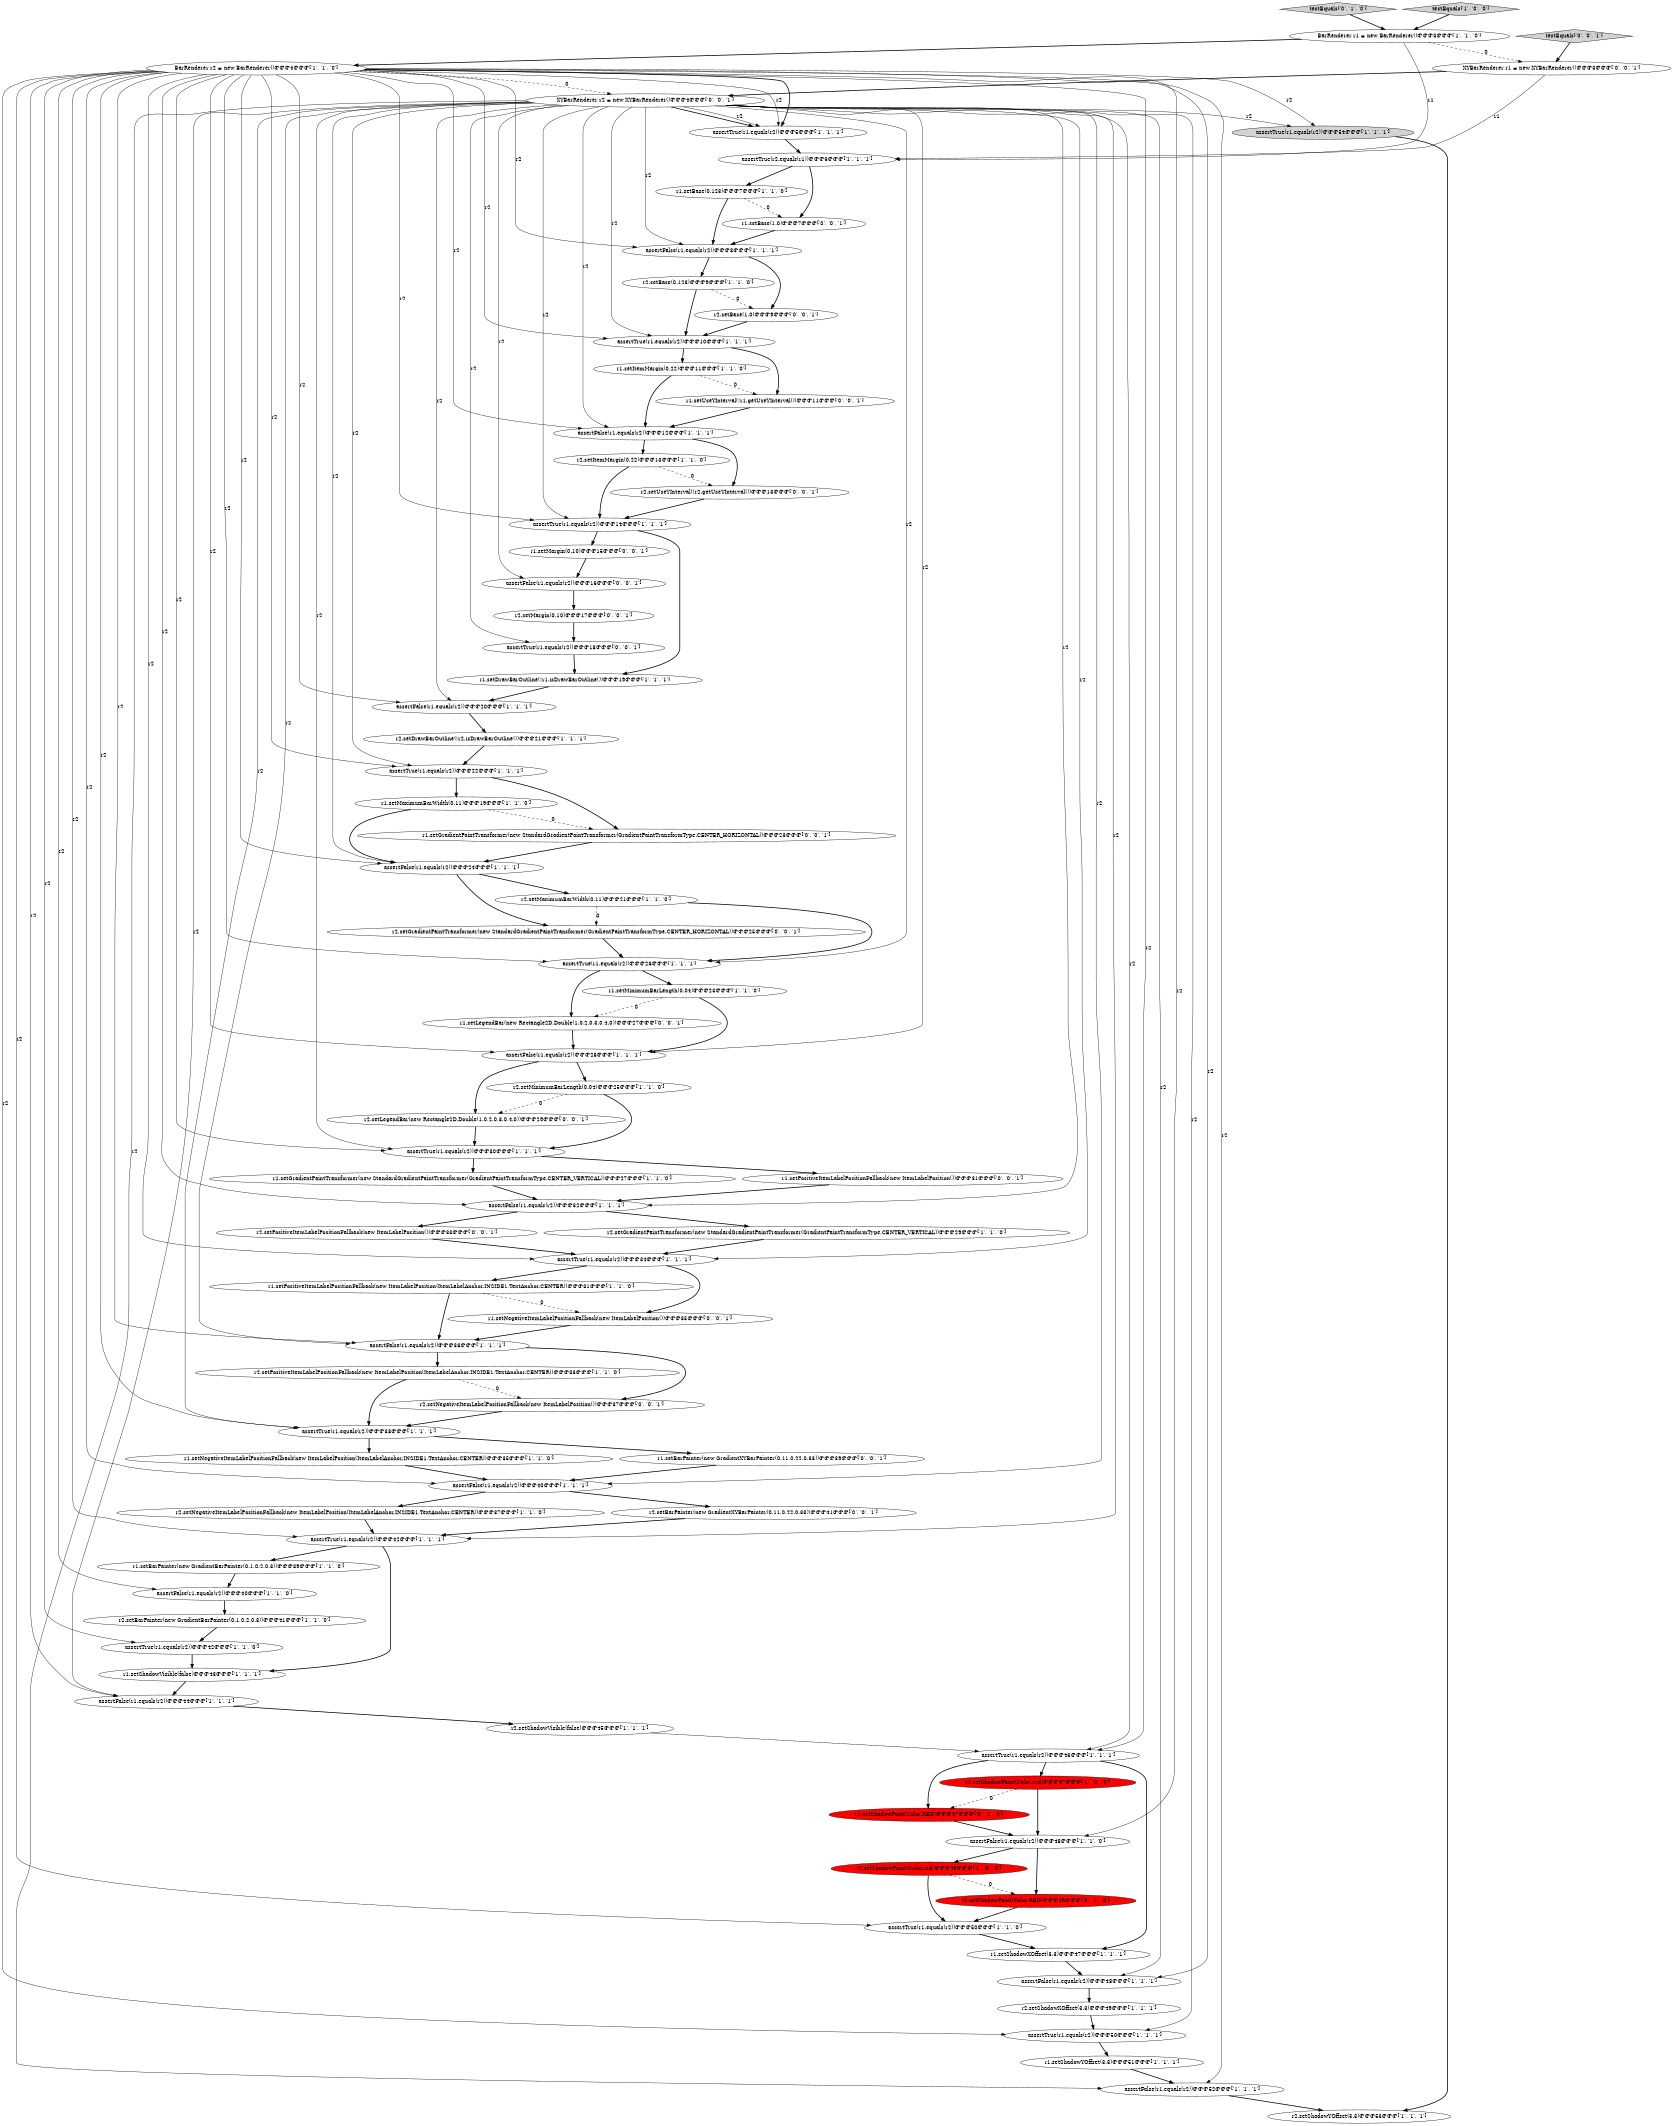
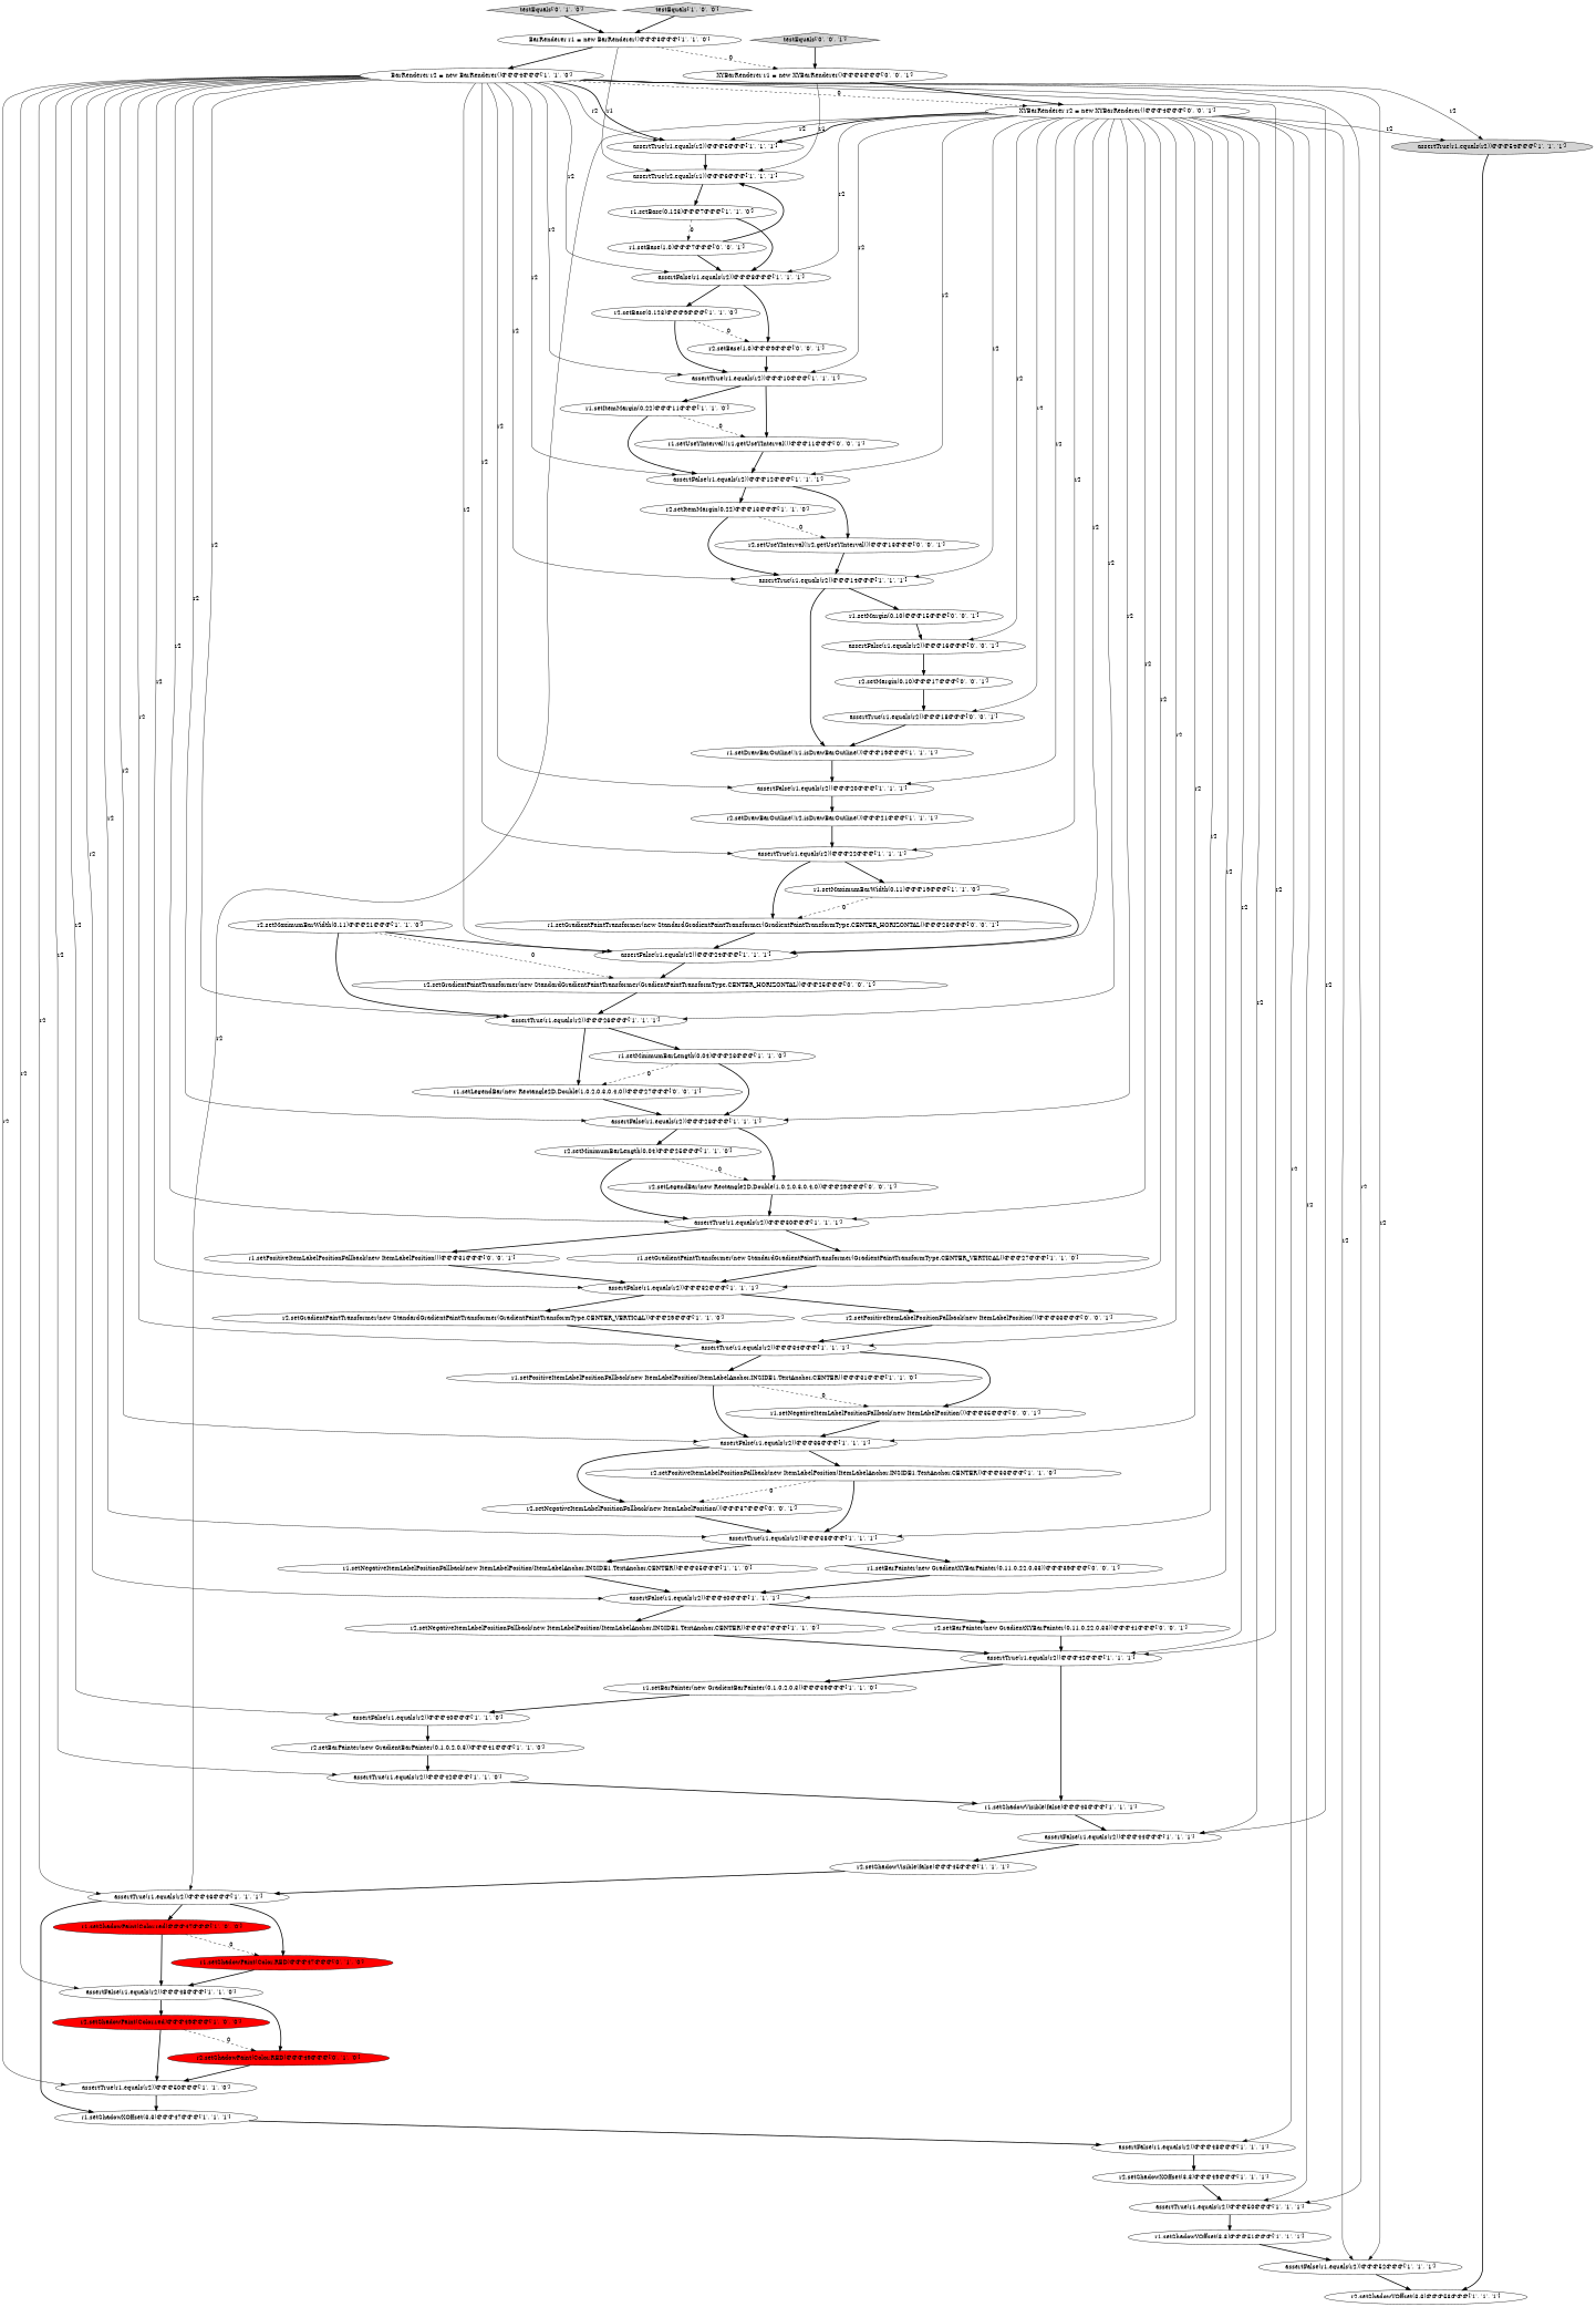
  digraph {
    node [fillcolor=white shape=ellipse style=filled]
    edge [style=bold]
    n1 [label="assertFalse(r1.equals(r2))@@@36@@@['1', '1', '1']"]
    n2 [label="r2.setNegativeItemLabelPositionFallback(new ItemLabelPosition())@@@37@@@['0', '0', '1']"]
    n3 [label="r2.setPositiveItemLabelPositionFallback(new ItemLabelPosition(ItemLabelAnchor.INSIDE1,TextAnchor.CENTER))@@@33@@@['1', '1', '0']"]
    n4 [label="assertTrue(r1.equals(r2))@@@38@@@['1', '1', '1']"]
    n5 [label="r1.setPositiveItemLabelPositionFallback(new ItemLabelPosition(ItemLabelAnchor.INSIDE1,TextAnchor.CENTER))@@@31@@@['1', '1', '0']"]
    n6 [label="r1.setNegativeItemLabelPositionFallback(new ItemLabelPosition())@@@35@@@['0', '0', '1']"]
    n7 [label="XYBarRenderer r1 = new XYBarRenderer()@@@3@@@['0', '0', '1']"]
    n8 [label="assertTrue(r2.equals(r1))@@@6@@@['1', '1', '1']"]
    n9 [label="XYBarRenderer r2 = new XYBarRenderer()@@@4@@@['0', '0', '1']"]
    n10 [label="r1.setBase(1.0)@@@7@@@['0', '0', '1']"]
    n11 [label="r1.setBase(0.123)@@@7@@@['1', '1', '0']"]
    n12 [label="assertTrue(r1.equals(r2))@@@30@@@['1', '1', '1']"]
    n13 [label="assertFalse(r1.equals(r2))@@@16@@@['0', '0', '1']"]
    n14 [label="assertTrue(r1.equals(r2))@@@22@@@['1', '1', '1']"]
    n15 [label="assertFalse(r1.equals(r2))@@@52@@@['1', '1', '1']"]
    n16 [label="assertTrue(r1.equals(r2))@@@10@@@['1', '1', '1']"]
    n17 [label="assertFalse(r1.equals(r2))@@@32@@@['1', '1', '1']"]
    n18 [label="assertFalse(r1.equals(r2))@@@12@@@['1', '1', '1']"]
    n19 [fillcolor=lightgray label="assertTrue(r1.equals(r2))@@@54@@@['1', '1', '1']"]
    n20 [label="assertFalse(r1.equals(r2))@@@48@@@['1', '1', '1']"]
    n21 [label="assertFalse(r1.equals(r2))@@@40@@@['1', '1', '1']"]
    n22 [label="assertFalse(r1.equals(r2))@@@44@@@['1', '1', '1']"]
    n23 [label="assertTrue(r1.equals(r2))@@@14@@@['1', '1', '1']"]
    n24 [label="assertTrue(r1.equals(r2))@@@26@@@['1', '1', '1']"]
    n25 [label="assertTrue(r1.equals(r2))@@@46@@@['1', '1', '1']"]
    n26 [label="assertTrue(r1.equals(r2))@@@18@@@['0', '0', '1']"]
    n27 [label="assertTrue(r1.equals(r2))@@@5@@@['1', '1', '1']"]
    n28 [label="assertFalse(r1.equals(r2))@@@8@@@['1', '1', '1']"]
    n29 [label="assertFalse(r1.equals(r2))@@@24@@@['1', '1', '1']"]
    n30 [label="assertFalse(r1.equals(r2))@@@20@@@['1', '1', '1']"]
    n31 [label="assertTrue(r1.equals(r2))@@@42@@@['1', '1', '1']"]
    n32 [label="assertFalse(r1.equals(r2))@@@28@@@['1', '1', '1']"]
    n33 [label="assertTrue(r1.equals(r2))@@@34@@@['1', '1', '1']"]
    n34 [label="assertTrue(r1.equals(r2))@@@50@@@['1', '1', '1']"]
    n35 [label="r1.setGradientPaintTransformer(new StandardGradientPaintTransformer(GradientPaintTransformType.CENTER_VERTICAL))@@@27@@@['1', '1', '0']"]
    n36 [label="r1.setPositiveItemLabelPositionFallback(new ItemLabelPosition())@@@31@@@['0', '0', '1']"]
    n37 [label="r2.setMargin(0.10)@@@17@@@['0', '0', '1']"]
    n38 [label="r2.setDrawBarOutline(!r2.isDrawBarOutline())@@@21@@@['1', '1', '1']"]
    n39 [label="r1.setGradientPaintTransformer(new StandardGradientPaintTransformer(GradientPaintTransformType.CENTER_HORIZONTAL))@@@23@@@['0', '0', '1']"]
    n40 [label="r1.setMaximumBarWidth(0.11)@@@19@@@['1', '1', '0']"]
    n41 [label="r2.setShadowYOffset(3.3)@@@53@@@['1', '1', '1']"]
    n42 [fillcolor=lightgray label="testEquals['0', '1', '0']" shape=diamond]
    n43 [label="BarRenderer r1 = new BarRenderer()@@@3@@@['1', '1', '0']"]
    n44 [label="BarRenderer r2 = new BarRenderer()@@@4@@@['1', '1', '0']"]
    n45 [label="r2.setBase(1.0)@@@9@@@['0', '0', '1']"]
    n46 [label="r1.setUseYInterval(!r1.getUseYInterval())@@@11@@@['0', '0', '1']"]
    n47 [label="r1.setItemMargin(0.22)@@@11@@@['1', '1', '0']"]
    n48 [label="r2.setPositiveItemLabelPositionFallback(new ItemLabelPosition())@@@33@@@['0', '0', '1']"]
    n49 [label="r2.setGradientPaintTransformer(new StandardGradientPaintTransformer(GradientPaintTransformType.CENTER_VERTICAL))@@@29@@@['1', '1', '0']"]
    n50 [label="r2.setBase(0.123)@@@9@@@['1', '1', '0']"]
    n51 [label="assertTrue(r1.equals(r2))@@@42@@@['1', '1', '0']"]
    n52 [label="r1.setShadowVisible(false)@@@43@@@['1', '1', '1']"]
    n53 [label="r2.setItemMargin(0.22)@@@13@@@['1', '1', '0']"]
    n54 [label="r2.setUseYInterval(!r2.getUseYInterval())@@@13@@@['0', '0', '1']"]
    n55 [label="r1.setShadowXOffset(3.3)@@@47@@@['1', '1', '1']"]
    n56 [label="r2.setShadowXOffset(3.3)@@@49@@@['1', '1', '1']"]
    n57 [fillcolor=red label="r1.setShadowPaint(Color.red)@@@47@@@['1', '0', '0']"]
    n58 [label="assertFalse(r1.equals(r2))@@@48@@@['1', '1', '0']"]
    n59 [fillcolor=red label="r1.setShadowPaint(Color.RED)@@@47@@@['0', '1', '0']"]
    n60 [fillcolor=red label="r2.setShadowPaint(Color.red)@@@49@@@['1', '0', '0']"]
    n61 [fillcolor=red label="r2.setShadowPaint(Color.RED)@@@49@@@['0', '1', '0']"]
    n62 [label="r1.setShadowYOffset(3.3)@@@51@@@['1', '1', '1']"]
    n63 [label="r1.setBarPainter(new GradientXYBarPainter(0.11,0.22,0.33))@@@39@@@['0', '0', '1']"]
    n64 [label="r2.setBarPainter(new GradientXYBarPainter(0.11,0.22,0.33))@@@41@@@['0', '0', '1']"]
    n65 [label="r2.setNegativeItemLabelPositionFallback(new ItemLabelPosition(ItemLabelAnchor.INSIDE1,TextAnchor.CENTER))@@@37@@@['1', '1', '0']"]
    n66 [label="r2.setShadowVisible(false)@@@45@@@['1', '1', '1']"]
    n67 [fillcolor=lightgray label="testEquals['1', '0', '0']" shape=diamond]
    n68 [label="r1.setMargin(0.10)@@@15@@@['0', '0', '1']"]
    n69 [label="r1.setDrawBarOutline(!r1.isDrawBarOutline())@@@19@@@['1', '1', '1']"]
    n70 [label="r1.setMinimumBarLength(0.04)@@@23@@@['1', '1', '0']"]
    n71 [label="r1.setLegendBar(new Rectangle2D.Double(1.0,2.0,3.0,4.0))@@@27@@@['0', '0', '1']"]
    n72 [label="assertTrue(r1.equals(r2))@@@50@@@['1', '1', '0']"]
    n73 [label="r2.setBarPainter(new GradientBarPainter(0.1,0.2,0.3))@@@41@@@['1', '1', '0']"]
    n74 [label="r2.setMaximumBarWidth(0.11)@@@21@@@['1', '1', '0']"]
    n75 [label="r2.setGradientPaintTransformer(new StandardGradientPaintTransformer(GradientPaintTransformType.CENTER_HORIZONTAL))@@@25@@@['0', '0', '1']"]
    n76 [label="r1.setBarPainter(new GradientBarPainter(0.1,0.2,0.3))@@@39@@@['1', '1', '0']"]
    n77 [label="r2.setMinimumBarLength(0.04)@@@25@@@['1', '1', '0']"]
    n78 [label="r2.setLegendBar(new Rectangle2D.Double(1.0,2.0,3.0,4.0))@@@29@@@['0', '0', '1']"]
    n79 [label="r1.setNegativeItemLabelPositionFallback(new ItemLabelPosition(ItemLabelAnchor.INSIDE1,TextAnchor.CENTER))@@@35@@@['1', '1', '0']"]
    n80 [fillcolor=lightgray label="testEquals['0', '0', '1']" shape=diamond]
    n81 [label="assertFalse(r1.equals(r2))@@@40@@@['1', '1', '0']"]
    n1 -> n2
    n1 -> n3
    n2 -> n4
    n3 -> n2 [label=0 style=dashed]
    n3 -> n4
    n4 -> n63
    n4 -> n79
    n5 -> n1
    n5 -> n6 [label=0 style=dashed]
    n6 -> n1
    n7 -> n8 [label=r1 style=solid]
    n7 -> n9
-   n8 -> n10
+   n10 -> n8
    n8 -> n11
    n9 -> n1 [label=r2 style=solid]
    n9 -> n4 [label=r2 style=solid]
    n9 -> n12 [label=r2 style=solid]
    n9 -> n13 [label=r2 style=solid]
    n9 -> n14 [label=r2 style=solid]
    n9 -> n15 [label=r2 style=solid]
    n9 -> n16 [label=r2 style=solid]
    n9 -> n17 [label=r2 style=solid]
    n9 -> n18 [label=r2 style=solid]
    n9 -> n19 [label=r2 style=solid]
    n9 -> n20 [label=r2 style=solid]
    n9 -> n21 [label=r2 style=solid]
    n9 -> n22 [label=r2 style=solid]
    n9 -> n23 [label=r2 style=solid]
    n9 -> n24 [label=r2 style=solid]
    n9 -> n25 [label=r2 style=solid]
    n9 -> n26 [label=r2 style=solid]
    n9 -> n27
    n9 -> n27 [label=r2 style=solid]
    n9 -> n28 [label=r2 style=solid]
    n9 -> n29 [label=r2 style=solid]
    n9 -> n30 [label=r2 style=solid]
    n9 -> n31 [label=r2 style=solid]
    n9 -> n32 [label=r2 style=solid]
    n9 -> n33 [label=r2 style=solid]
    n9 -> n34 [label=r2 style=solid]
    n10 -> n28
    n11 -> n10 [label=0 style=dashed]
    n11 -> n28
    n12 -> n35
    n12 -> n36
    n13 -> n37
    n14 -> n39
    n14 -> n40
    n15 -> n41
    n16 -> n46
    n16 -> n47
    n17 -> n48
    n17 -> n49
    n18 -> n53
    n18 -> n54
    n19 -> n41
    n20 -> n56
    n21 -> n64
    n21 -> n65
    n22 -> n66
    n23 -> n68
    n23 -> n69
    n24 -> n70
    n24 -> n71
    n25 -> n55
    n25 -> n57
    n25 -> n59
    n26 -> n69
    n27 -> n8
    n28 -> n45
    n28 -> n50
-   n29 -> n74
+   n74 -> n29
    n29 -> n75
    n30 -> n38
    n31 -> n52
    n31 -> n76
    n32 -> n77
    n32 -> n78
    n33 -> n5
    n33 -> n6
    n34 -> n62
    n35 -> n17
    n36 -> n17
    n37 -> n26
    n38 -> n14
    n39 -> n29
    n40 -> n29
    n40 -> n39 [label=0 style=dashed]
    n42 -> n43
    n43 -> n7 [label=0 style=dashed]
    n43 -> n8 [label=r1 style=solid]
    n43 -> n44
    n44 -> n1 [label=r2 style=solid]
    n44 -> n4 [label=r2 style=solid]
    n44 -> n9 [label=0 style=dashed]
    n44 -> n12 [label=r2 style=solid]
    n44 -> n14 [label=r2 style=solid]
    n44 -> n15 [label=r2 style=solid]
    n44 -> n16 [label=r2 style=solid]
    n44 -> n17 [label=r2 style=solid]
    n44 -> n18 [label=r2 style=solid]
    n44 -> n19 [label=r2 style=solid]
-   n44 -> n20 [label=r2 style=solid]
    n44 -> n21 [label=r2 style=solid]
    n44 -> n22 [label=r2 style=solid]
    n44 -> n23 [label=r2 style=solid]
    n44 -> n24 [label=r2 style=solid]
    n44 -> n25 [label=r2 style=solid]
    n44 -> n27
    n44 -> n27 [label=r2 style=solid]
    n44 -> n28 [label=r2 style=solid]
    n44 -> n29 [label=r2 style=solid]
    n44 -> n30 [label=r2 style=solid]
    n44 -> n31 [label=r2 style=solid]
    n44 -> n32 [label=r2 style=solid]
    n44 -> n33 [label=r2 style=solid]
    n44 -> n34 [label=r2 style=solid]
    n44 -> n51 [label=r2 style=solid]
    n44 -> n58 [label=r2 style=solid]
    n44 -> n72 [label=r2 style=solid]
    n44 -> n81 [label=r2 style=solid]
    n45 -> n16
    n46 -> n18
    n47 -> n18
    n47 -> n46 [label=0 style=dashed]
    n48 -> n33
    n49 -> n33
    n50 -> n16
    n50 -> n45 [label=0 style=dashed]
    n51 -> n52
    n52 -> n22
    n53 -> n23
    n53 -> n54 [label=0 style=dashed]
    n54 -> n23
    n55 -> n20
    n56 -> n34
    n57 -> n58
    n57 -> n59 [label=0 style=dashed]
    n58 -> n60
    n58 -> n61
    n59 -> n58
    n60 -> n61 [label=0 style=dashed]
    n60 -> n72
    n61 -> n72
    n62 -> n15
    n63 -> n21
    n64 -> n31
    n65 -> n31
-   n66 -> n25 [style=solid]
+   n66 -> n25
    n67 -> n43
    n68 -> n13
    n69 -> n30
    n70 -> n32
    n70 -> n71 [label=0 style=dashed]
    n71 -> n32
    n72 -> n55
    n73 -> n51
    n74 -> n24
    n74 -> n75 [label=0 style=dashed]
    n75 -> n24
    n76 -> n81
    n77 -> n12
    n77 -> n78 [label=0 style=dashed]
    n78 -> n12
    n79 -> n21
    n80 -> n7
    n81 -> n73
  }
